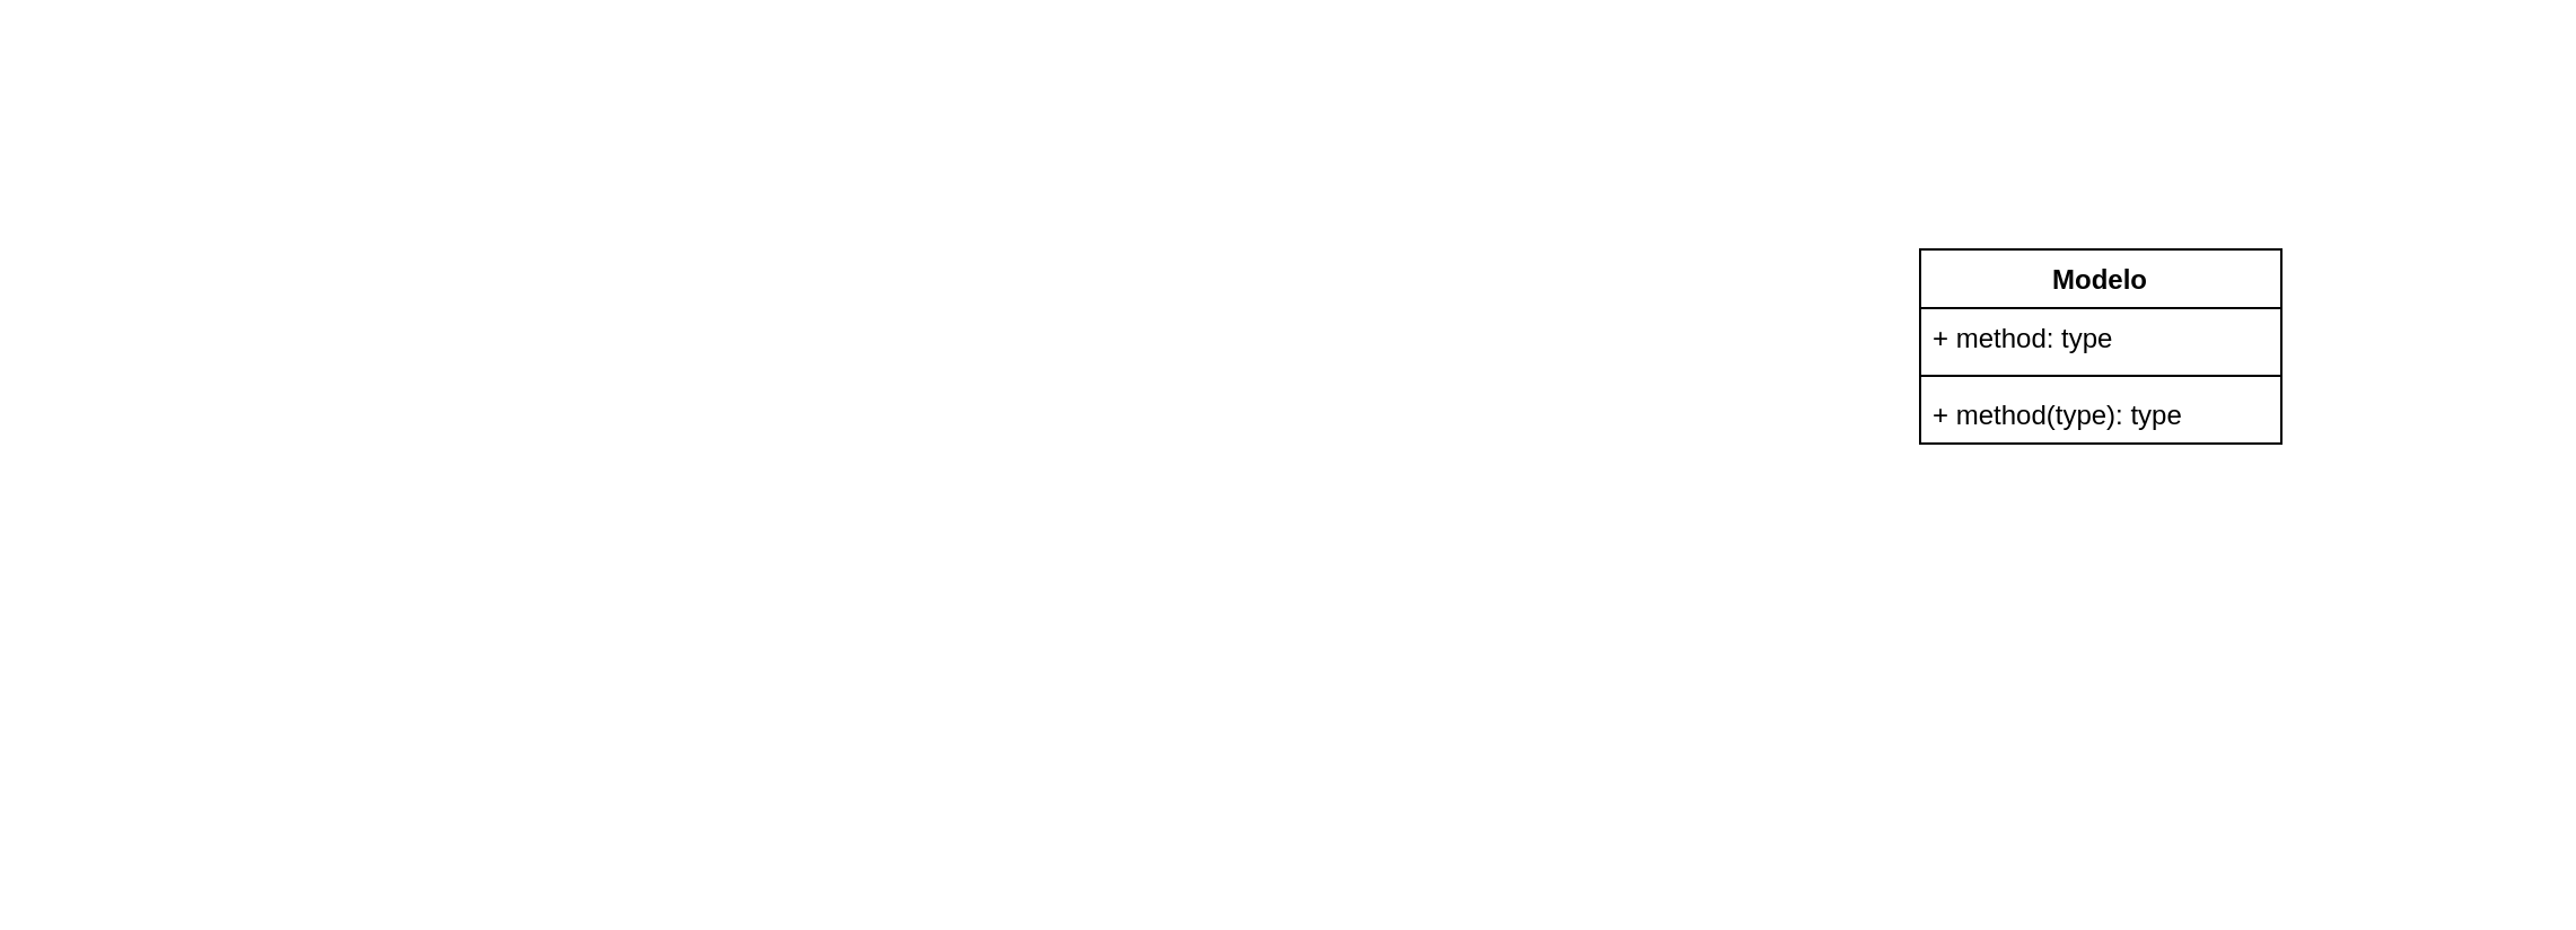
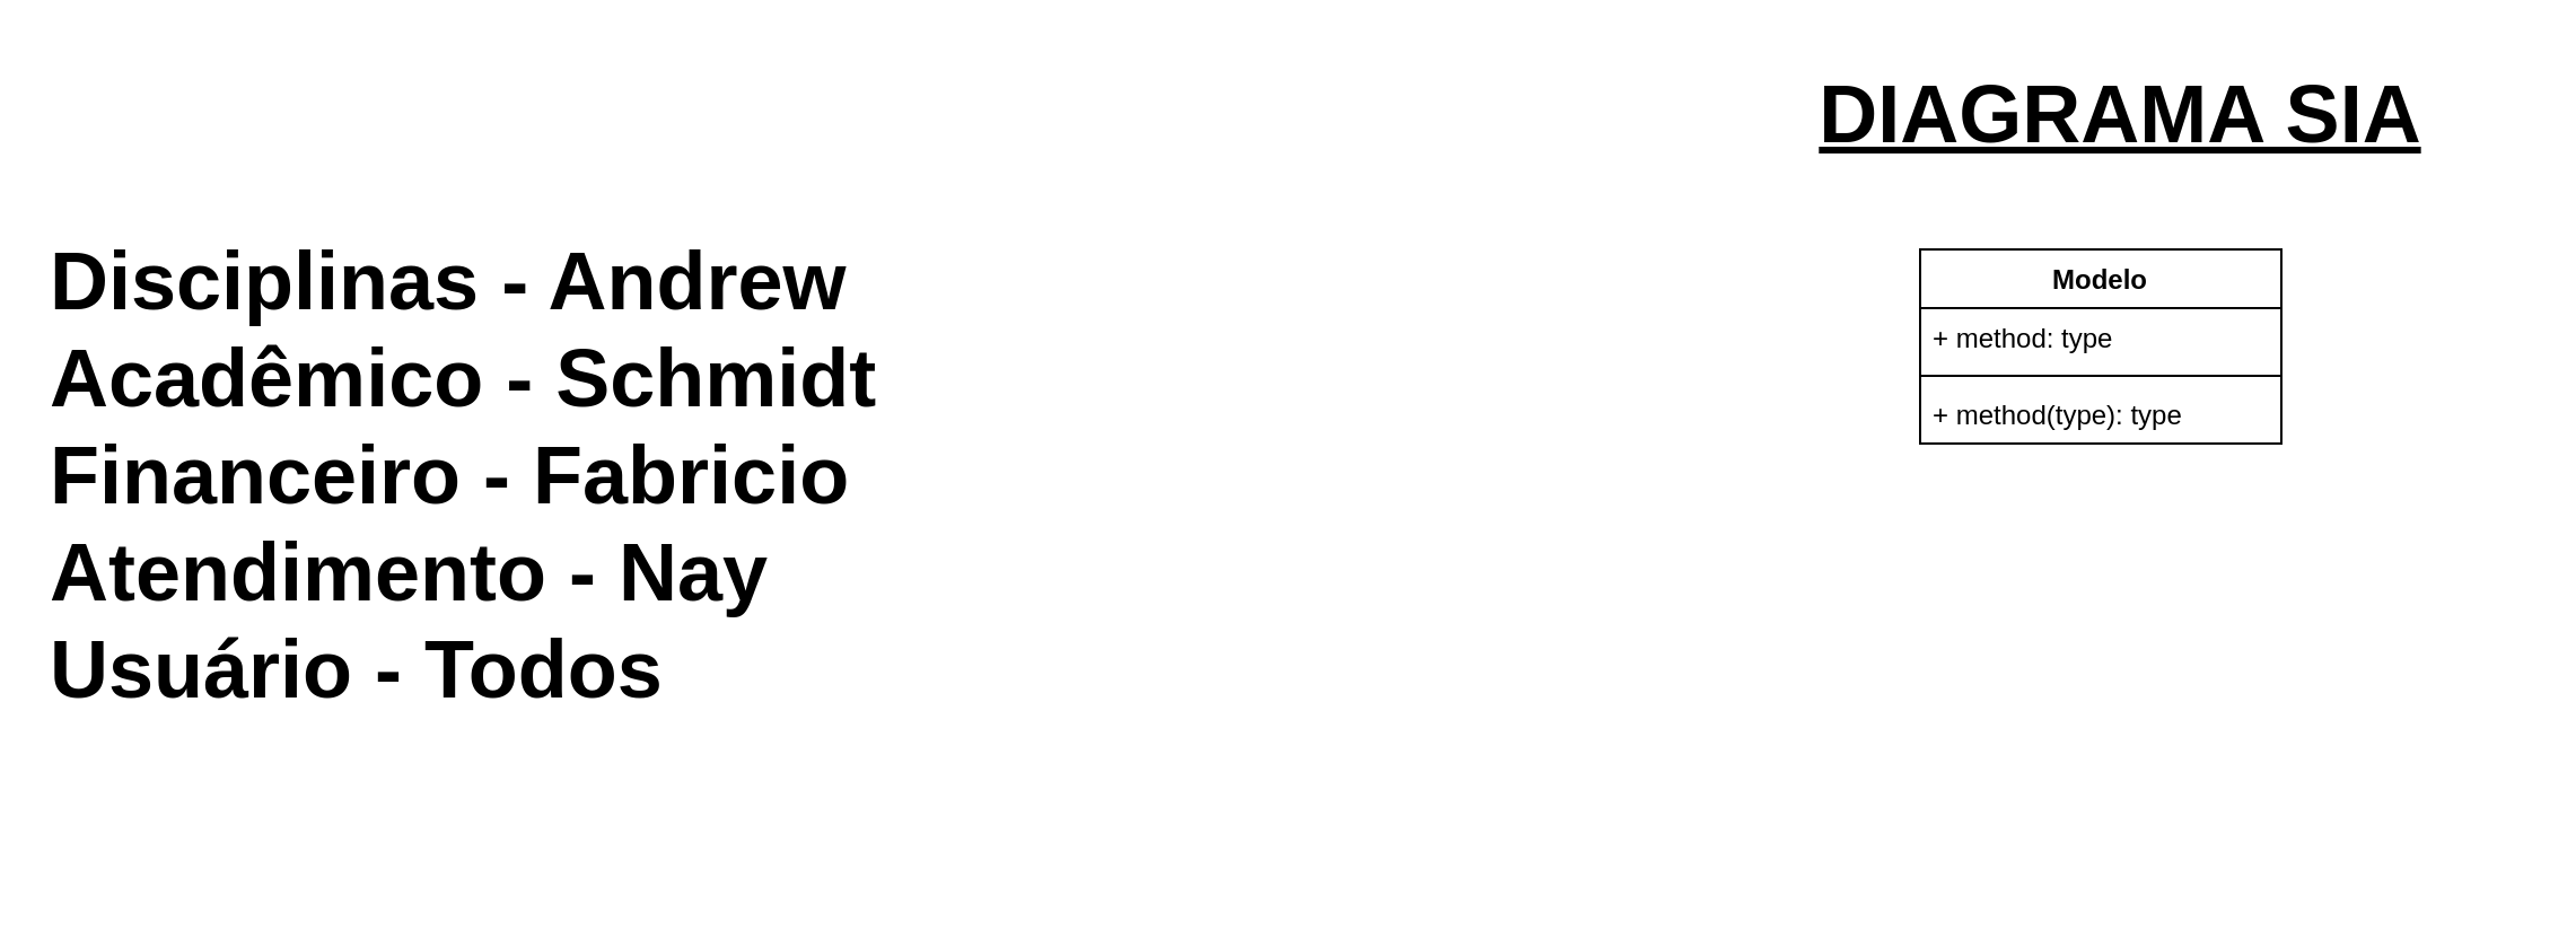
  <mxCell id="0" />
  <mxCell id="1" parent="0" />
+ <mxCell id="2" value="&lt;span style=&quot;font-size: 36px&quot;&gt;&lt;b&gt;&lt;u&gt;DIAGRAMA SIA&lt;/u&gt;&lt;/b&gt;&lt;/span&gt;" style="text;html=1;strokeColor=none;fillColor=none;align=center;verticalAlign=middle;whiteSpace=wrap;rounded=0;" parent="1" vertex="1"><mxGeometry x="759" width="360" height="60" as="geometry" y="20" /></mxCell>
  <mxCell id="3" value="Modelo" style="swimlane;fontStyle=1;align=center;verticalAlign=top;childLayout=stackLayout;horizontal=1;startSize=26;horizontalStack=0;resizeParent=1;resizeParentMax=0;resizeLast=0;collapsible=1;marginBottom=0;" parent="1" vertex="1"><mxGeometry x="850" y="110" width="160" height="86" as="geometry" /></mxCell>
  <mxCell id="4" value="+ method: type" style="text;strokeColor=none;fillColor=none;align=left;verticalAlign=top;spacingLeft=4;spacingRight=4;overflow=hidden;rotatable=0;points=[[0,0.5],[1,0.5]];portConstraint=eastwest;" parent="3" vertex="1"><mxGeometry y="26" width="160" height="26" as="geometry" /></mxCell>
  <mxCell id="5" value="" style="line;strokeWidth=1;fillColor=none;align=left;verticalAlign=middle;spacingTop=-1;spacingLeft=3;spacingRight=3;rotatable=0;labelPosition=right;points=[];portConstraint=eastwest;" parent="3" vertex="1"><mxGeometry y="52" width="160" height="8" as="geometry" /></mxCell>
  <mxCell id="6" value="+ method(type): type" style="text;strokeColor=none;fillColor=none;align=left;verticalAlign=top;spacingLeft=4;spacingRight=4;overflow=hidden;rotatable=0;points=[[0,0.5],[1,0.5]];portConstraint=eastwest;" parent="3" vertex="1"><mxGeometry y="60" width="160" height="26" as="geometry" /></mxCell>
+ <mxCell id="7" value="&lt;div&gt;&lt;span style=&quot;font-size: 36px&quot;&gt;&lt;b&gt;Disciplinas - Andrew&lt;/b&gt;&lt;/span&gt;&lt;/div&gt;&lt;div&gt;&lt;span style=&quot;font-size: 36px&quot;&gt;&lt;b&gt;Acadêmico - Schmidt&lt;/b&gt;&lt;/span&gt;&lt;/div&gt;&lt;div&gt;&lt;span style=&quot;font-size: 36px&quot;&gt;&lt;b&gt;Financeiro - Fabricio&lt;/b&gt;&lt;/span&gt;&lt;/div&gt;&lt;div&gt;&lt;span style=&quot;font-size: 36px&quot;&gt;&lt;b&gt;Atendimento - Nay&lt;/b&gt;&lt;/span&gt;&lt;/div&gt;&lt;div&gt;&lt;span style=&quot;font-size: 36px&quot;&gt;&lt;b&gt;Usuário - Todos&lt;/b&gt;&lt;/span&gt;&lt;/div&gt;" style="text;html=1;strokeColor=none;fillColor=none;align=left;verticalAlign=middle;whiteSpace=wrap;rounded=0;" parent="1" vertex="1"><mxGeometry x="20" y="30" width="480" height="360" as="geometry" /></mxCell>
